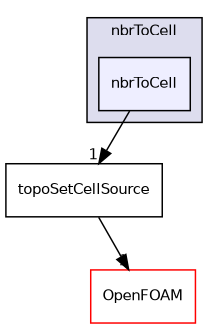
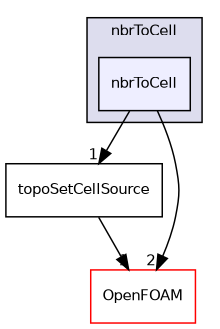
  digraph {
    compound=true
    node [fontname=Helvetica fontsize=10 shape=box]
    edge [headlabel=1 labeldistance=1.5 labelfontname=Helvetica labelfontsize=10]
    n1 [fillcolor="#eeeeff" label=nbrToCell pencolor=black style=filled]
    n2 [label=topoSetCellSource]
    n3 [color=red label=OpenFOAM]
    subgraph cluster_1 {
      bgcolor="#ddddee"
      fontname=Helvetica
      fontsize=10
      label=nbrToCell
      pencolor=black
      n1
    }
    n1 -> n2
+   n1 -> n3 [headlabel=2]
    n2 -> n3
  }
